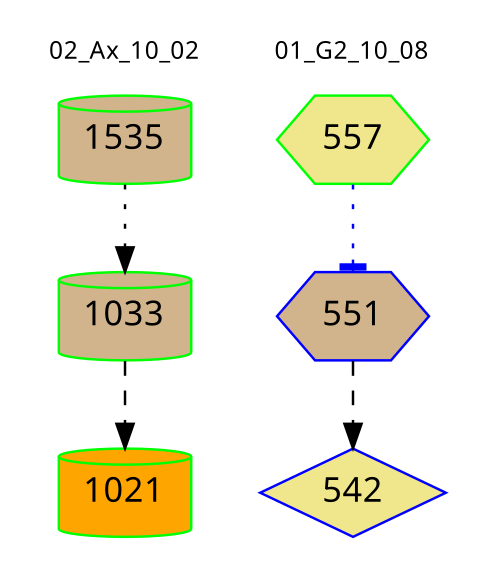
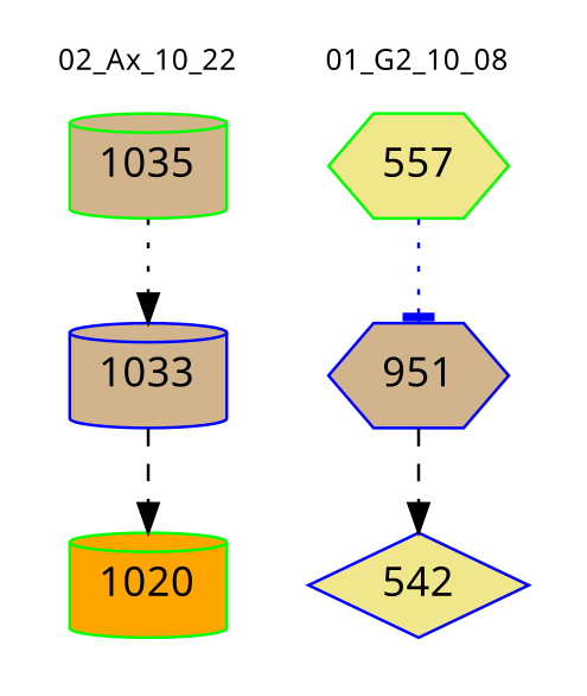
  digraph {
    fontname="Noto Sans"
    node [color=green fillcolor=tan fontname="Noto Sans" shape=cylinder style=filled]
    edge [arrowhead=normal color=black fontname="Noto Sans" style=dotted]
-   n1 [label=1535]
-   n2 [label=1033]
-   n3 [fillcolor=orange label=1021]
+   n1 [label=1035]
+   n2 [color=blue label=1033]
+   n3 [fillcolor=orange label=1020]
    n4 [fillcolor=khaki label=557 shape=hexagon]
-   n5 [color=blue label=551 shape=hexagon]
+   n5 [color=blue label=951 shape=hexagon]
    n6 [color=blue fillcolor=khaki label=542 shape=diamond]
    subgraph cluster_1 {
      color=white
      fontsize=10
-     label="02_Ax_10_02"
+     label="02_Ax_10_22"
      n1
      n2
      n3
    }
    subgraph cluster_2 {
      color=white
      fontsize=10
      label="01_G2_10_08"
      n4
      n5
      n6
    }
    n1 -> n2
    n2 -> n3 [style=dashed]
    n4 -> n5 [arrowhead=tee color=blue]
    n5 -> n6 [style=dashed]
  }
